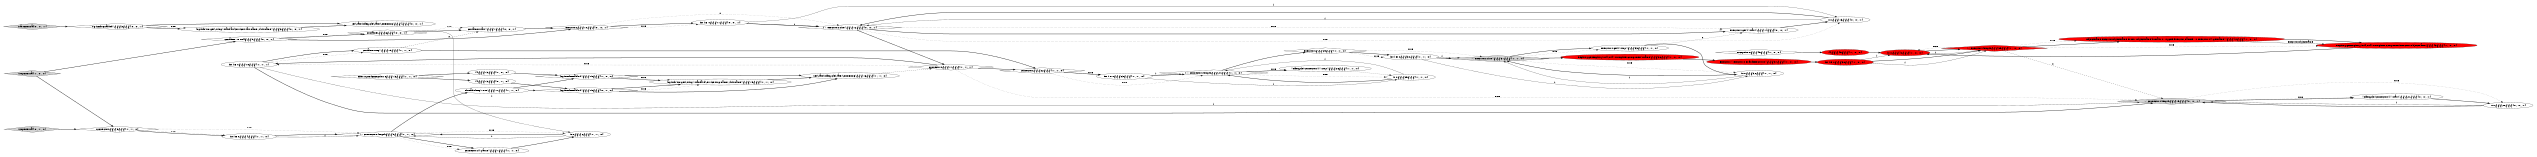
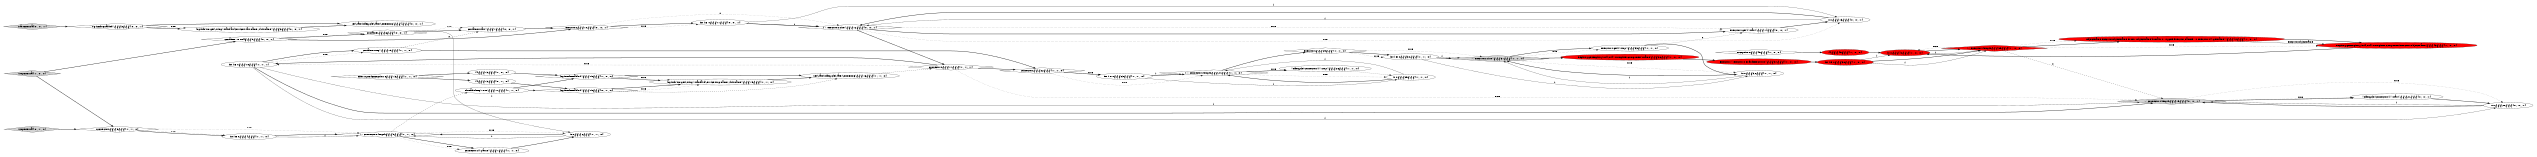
  digraph {
    rankdir=LR
    node [fillcolor=white shape=ellipse style=filled]
    edge [style=bold]
    n1 [fillcolor=red label="Registry.getRegistry(null,null).unregisterComponent(oname)@@@36@@@['1', '0', '0']"]
    n2 [fillcolor=red label="Executor(( executors = findExecutors()@@@37@@@['1', '0', '0']"]
    n3 [fillcolor=red label="int i = 0@@@38@@@['1', '0', '0']"]
    n4 [fillcolor=lightgray label="i < executors.size()@@@31@@@['1', '1', '0']" shape=diamond]
    n5 [label="executors.get(i).stop()@@@33@@@['1', '1', '0']"]
    n6 [label="i++@@@32@@@['1', '1', '0']"]
    n7 [label="executors.get(i).start()@@@14@@@['0', '0', '1']"]
    n8 [label="int i = 0@@@30@@@['1', '1', '0']"]
    n9 [label="connectors(i(.pause()@@@7@@@['1', '1', '0']"]
    n10 [label="i++@@@6@@@['1', '1', '0']"]
    n11 [label="i < connectors.length@@@5@@@['1', '1', '0']" shape=diamond]
    n12 [label="container != null@@@5@@@['0', '0', '1']" shape=diamond]
    n13 [label="executors@@@10@@@['0', '0', '1']" shape=diamond]
    n14 [label="container@@@6@@@['0', '0', '1']" shape=diamond]
    n15 [label="i < executors.size()@@@12@@@['0', '0', '1']" shape=diamond]
    n16 [label="int i = 0@@@11@@@['0', '0', '1']"]
    n17 [label="container.start()@@@7@@@['0', '0', '1']"]
    n18 [label="int i = 0@@@18@@@['1', '1', '1']"]
    n19 [label="i++@@@20@@@['0', '0', '1']"]
    n20 [fillcolor=lightgray label="i < connectors.length@@@19@@@['0', '0', '1']" shape=diamond]
    n21 [label="container.stop()@@@19@@@['1', '1', '0']"]
    n22 [label="((Lifecycle)connectors(i().start()@@@21@@@['0', '0', '1']"]
    n23 [label="connectors@@@22@@@['1', '1', '0']" shape=diamond]
    n24 [label="connectors@@@17@@@['1', '1', '1']" shape=diamond]
    n25 [label="i++@@@13@@@['0', '0', '1']"]
    n26 [fillcolor=red label="i++@@@40@@@['1', '0', '0']"]
    n27 [fillcolor=red label="i < executors.length@@@39@@@['1', '0', '0']" shape=diamond]
    n28 [label="Thread.sleep(1000)@@@11@@@['1', '1', '0']"]
    n29 [label="log.isInfoEnabled()@@@15@@@['1', '0', '0']" shape=diamond]
    n30 [label="log.isInfoEnabled()@@@15@@@['0', '1', '0']" shape=diamond]
    n31 [label="int i = 0@@@4@@@['1', '1', '0']"]
    n32 [fillcolor=red label="{}@@@45@@@['1', '0', '0']"]
    n33 [label="((Lifecycle)connectors(i().stop()@@@26@@@['1', '1', '0']"]
    n34 [label="i++@@@25@@@['1', '1', '0']"]
    n35 [label="i < connectors.length@@@24@@@['1', '1', '0']" shape=diamond]
    n36 [fillcolor=red label="Registry.getRegistry(null,null).unregisterComponent(executorObjectName)@@@43@@@['1', '0', '0']"]
    n37 [fillcolor=red label="ObjectName executorObjectName = new ObjectName(domain + \":type=Executor,name=\" + executors(i(.getName())@@@42@@@['1', '0', '0']"]
    n38 [label="setState(LifecycleState.STOPPING)@@@16@@@['1', '1', '0']"]
    n39 [label="log.info(sm.getString(\"standardService.stop.name\",this.name))@@@15@@@['1', '1', '0']"]
    n40 [label="int i = 0@@@23@@@['1', '1', '0']"]
    n41 [label="executors@@@29@@@['1', '1', '0']" shape=diamond]
    n42 [label="setState(LifecycleState.STARTING)@@@4@@@['0', '0', '1']"]
    n43 [label="{}@@@13@@@['0', '1', '0']"]
    n44 [fillcolor=lightgray label="stopInternal['0', '1', '0']" shape=diamond]
    n45 [label="connectors@@@3@@@['1', '1', '0']" shape=diamond]
    n46 [label="log.info(sm.getString(\"standardService.start.name\",this.name))@@@3@@@['0', '0', '1']"]
    n47 [fillcolor=lightgray label="startInternal['0', '0', '1']" shape=diamond]
    n48 [label="log.isInfoEnabled()@@@3@@@['0', '0', '1']" shape=diamond]
    n49 [fillcolor=lightgray label="stopInternal['1', '0', '0']" shape=diamond]
    n50 [label="Exception e@@@45@@@['1', '0', '0']" shape=diamond]
    n51 [label="{}@@@13@@@['1', '0', '0']"]
    n52 [label="InterruptedException e@@@13@@@['1', '1', '0']" shape=diamond]
    n1 -> n2
    n2 -> n3
    n3 -> n26 [label=i style=solid]
    n3 -> n27
    n3 -> n27 [label=i style=solid]
    n4 -> n1
    n4 -> n5 [label=true style=dotted]
    n4 -> n5
    n4 -> n6 [label=true style=dotted]
    n5 -> n6
    n5 -> n7 [label=0 style=dashed]
    n6 -> n4
    n6 -> n4 [label=i style=solid]
    n7 -> n25
    n8 -> n4 [label=i style=solid]
    n8 -> n4
    n8 -> n6 [label=i style=solid]
    n9 -> n10
    n10 -> n11
    n10 -> n11 [label=i style=solid]
    n11 -> n9
    n11 -> n9 [label=true style=dotted]
    n11 -> n10 [label=true style=dotted]
-   n11 -> n28
+   n11 -> n28 [style=dashed]
    n12 -> n13
    n12 -> n14 [label=true style=dotted]
    n12 -> n14
    n13 -> n15 [label=0 style=dotted]
    n13 -> n16 [label=true style=dotted]
    n13 -> n16
    n14 -> n10 [label=i style=solid]
    n14 -> n17 [label=true style=dotted]
    n14 -> n17
    n15 -> n7 [label=true style=dotted]
    n15 -> n7
    n15 -> n24
    n15 -> n25 [label=true style=dotted]
    n16 -> n15
    n16 -> n15 [label=i style=solid]
    n16 -> n25 [label=i style=solid]
    n17 -> n13
+   n18 -> n19 [label=i style=solid]
    n18 -> n20 [label=i style=solid]
    n18 -> n20
    n18 -> n21 [label=true style=dotted]
    n18 -> n21
    n19 -> n20 [label=i style=solid]
    n19 -> n20
    n20 -> n19 [label=true style=dotted]
    n20 -> n22
    n20 -> n22 [label=true style=dotted]
    n21 -> n17 [label=0 style=dashed]
    n21 -> n23
    n22 -> n19
    n23 -> n35 [label=true style=dotted]
    n23 -> n40 [label=true style=dotted]
    n23 -> n40
    n24 -> n18
    n24 -> n18 [label=true style=dotted]
    n24 -> n20 [label=true style=dotted]
    n24 -> n23
    n25 -> n15 [label=i style=solid]
    n25 -> n15
    n26 -> n27
    n26 -> n27 [label=i style=solid]
    n27 -> n20 [label=0 style=dashed]
    n27 -> n26 [label=true style=dotted]
    n27 -> n36 [label=true style=dotted]
    n27 -> n37 [label=true style=dotted]
    n27 -> n37
    n28 -> n29
    n28 -> n30
    n29 -> n38
    n29 -> n39
    n29 -> n39 [label=true style=dotted]
-   n30 -> n38
+   n30 -> n38 [style=dashed]
    n30 -> n39
    n30 -> n39 [label=true style=dotted]
    n31 -> n11 [label=i style=solid]
    n31 -> n11
    n32 -> n26
    n33 -> n34 [style=dashed]
    n34 -> n35
    n34 -> n35 [label=i style=solid]
    n35 -> n33 [label=true style=dotted]
    n35 -> n33
    n35 -> n34 [label=true style=dotted]
    n35 -> n41
    n36 -> n26
    n37 -> n36
    n37 -> n36 [label=executorObjectName style=solid]
    n38 -> n24 [style=dashed]
    n39 -> n38
    n40 -> n34 [label=i style=solid]
    n40 -> n35
    n40 -> n35 [label=i style=solid]
    n41 -> n4 [label=true style=dotted]
    n41 -> n8
    n41 -> n8 [label=true style=dotted]
    n43 -> n30
    n44 -> n45
    n45 -> n11 [label=true style=dotted]
    n45 -> n31 [label=true style=dotted]
    n45 -> n31
    n46 -> n42
    n47 -> n48
    n48 -> n42
    n48 -> n46 [label=true style=dotted]
    n48 -> n46
    n49 -> n12
    n49 -> n45
    n50 -> n32
    n51 -> n29
    n52 -> n43
    n52 -> n51
  }
